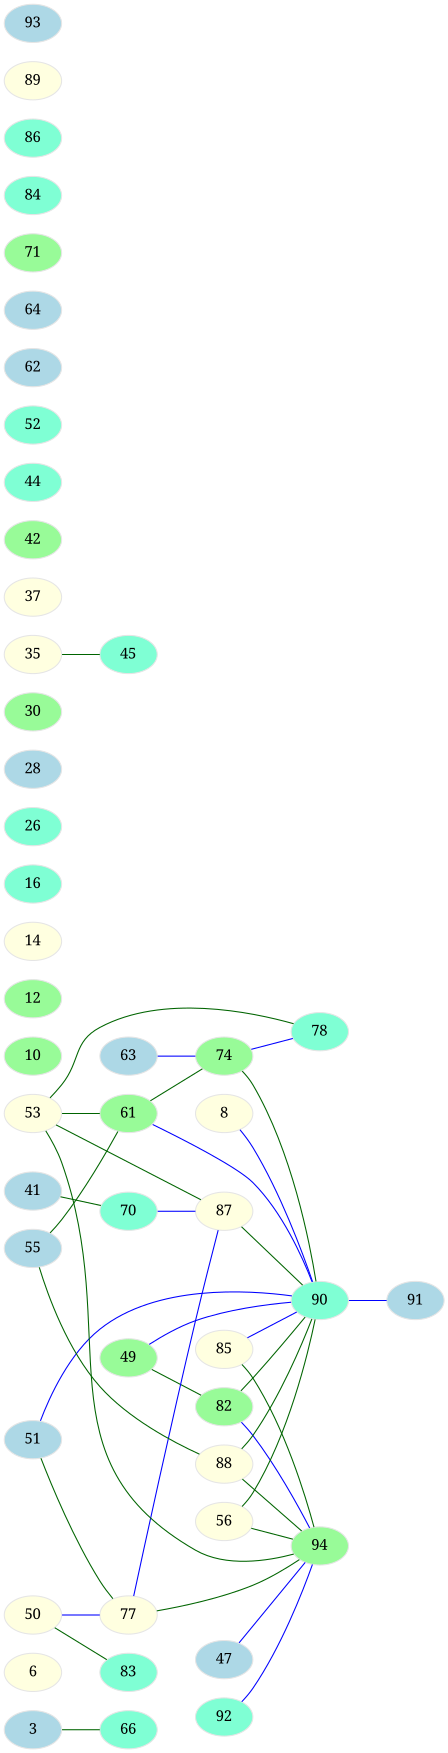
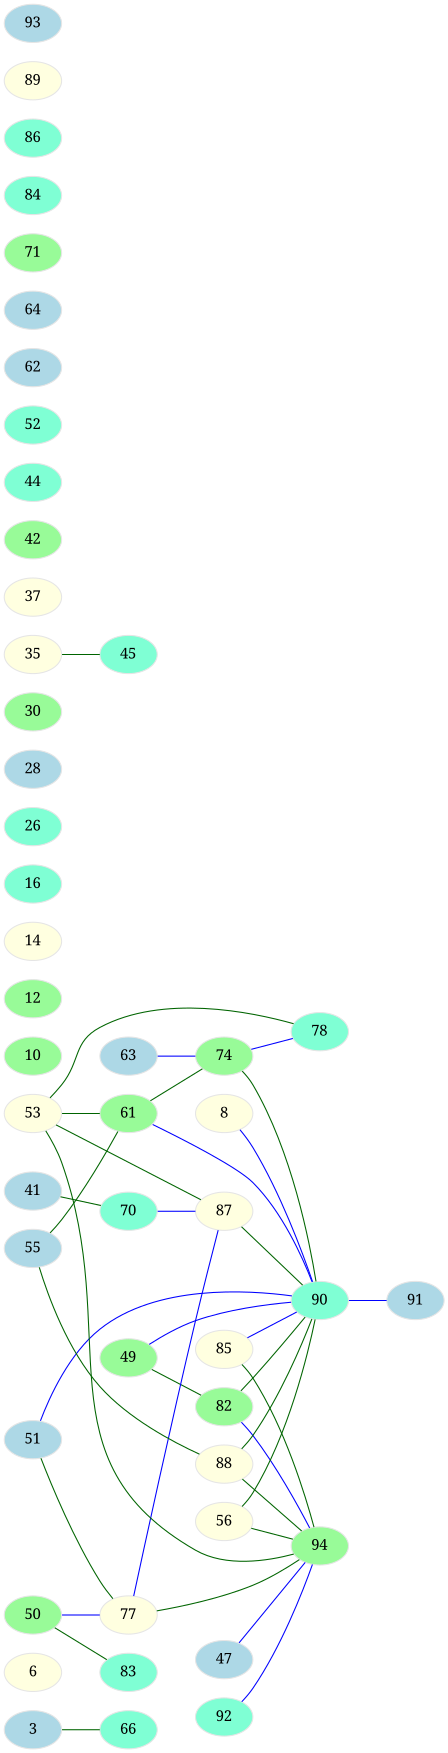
  graph {
    fontname="Noto Serif"
    rankdir=LR
    node [color=gray90 fillcolor=aquamarine fontname="Noto Serif" style=filled]
    edge [color=darkgreen fontname="Noto Serif"]
    3 [fillcolor=lightblue]
    66
    6 [fillcolor=lightyellow]
    90 [super="+73+25+18+54+65+76"]
    91 [fillcolor=lightblue]
    8 [fillcolor=lightyellow]
    10 [fillcolor=palegreen]
    12 [fillcolor=palegreen]
    14 [fillcolor=lightyellow]
    16
    26
    28 [fillcolor=lightblue]
    30 [fillcolor=palegreen]
    35 [fillcolor=lightyellow]
    45
    37 [fillcolor=lightyellow]
    70 [super="+59"]
    87 [fillcolor=lightyellow super="+29"]
    41 [fillcolor=lightblue]
    42 [fillcolor=palegreen]
    44
    94 [fillcolor=palegreen super="+15+46+81"]
    47 [fillcolor=lightblue]
    49 [fillcolor=palegreen super="+48"]
    82 [fillcolor=palegreen]
-   50 [fillcolor=lightyellow super="+23"]
+   50 [fillcolor=palegreen super="+23"]
    77 [fillcolor=lightyellow]
    83
    51 [fillcolor=lightblue]
    52
    61 [fillcolor=palegreen super="+33"]
    74 [fillcolor=palegreen super="+43"]
    53 [fillcolor=lightyellow]
    78
    55 [fillcolor=lightblue]
    88 [fillcolor=lightyellow super="+80"]
    56 [fillcolor=lightyellow]
    62 [fillcolor=lightblue]
    63 [fillcolor=lightblue]
    64 [fillcolor=lightblue]
    71 [fillcolor=palegreen]
    84
    85 [fillcolor=lightyellow super="+22+17"]
    86
    89 [fillcolor=lightyellow]
    92
    93 [fillcolor=lightblue]
    3 -- 66
    90 -- 91 [color=blue]
    8 -- 90 [color=blue]
    35 -- 45
    70 -- 87 [color=blue weight=2]
    87 -- 90
    41 -- 70
    47 -- 94 [color=blue]
    49 -- 90 [color=blue]
    49 -- 82
    82 -- 90
    82 -- 94 [color=blue]
    50 -- 77 [color=blue]
    50 -- 83
    77 -- 87 [color=blue]
    77 -- 94
    51 -- 90 [color=blue]
    51 -- 77
    61 -- 90 [color=blue weight=2]
    61 -- 74
    74 -- 90
    74 -- 78 [color=blue]
    53 -- 87
    53 -- 94
    53 -- 61 [weight=2]
    53 -- 78
    55 -- 61 [weight=2]
    55 -- 88
    88 -- 90 [weight=3]
    88 -- 94
    56 -- 90
    56 -- 94
    63 -- 74 [color=blue]
    85 -- 90 [color=blue]
    85 -- 94
    92 -- 94 [color=blue]
  }
